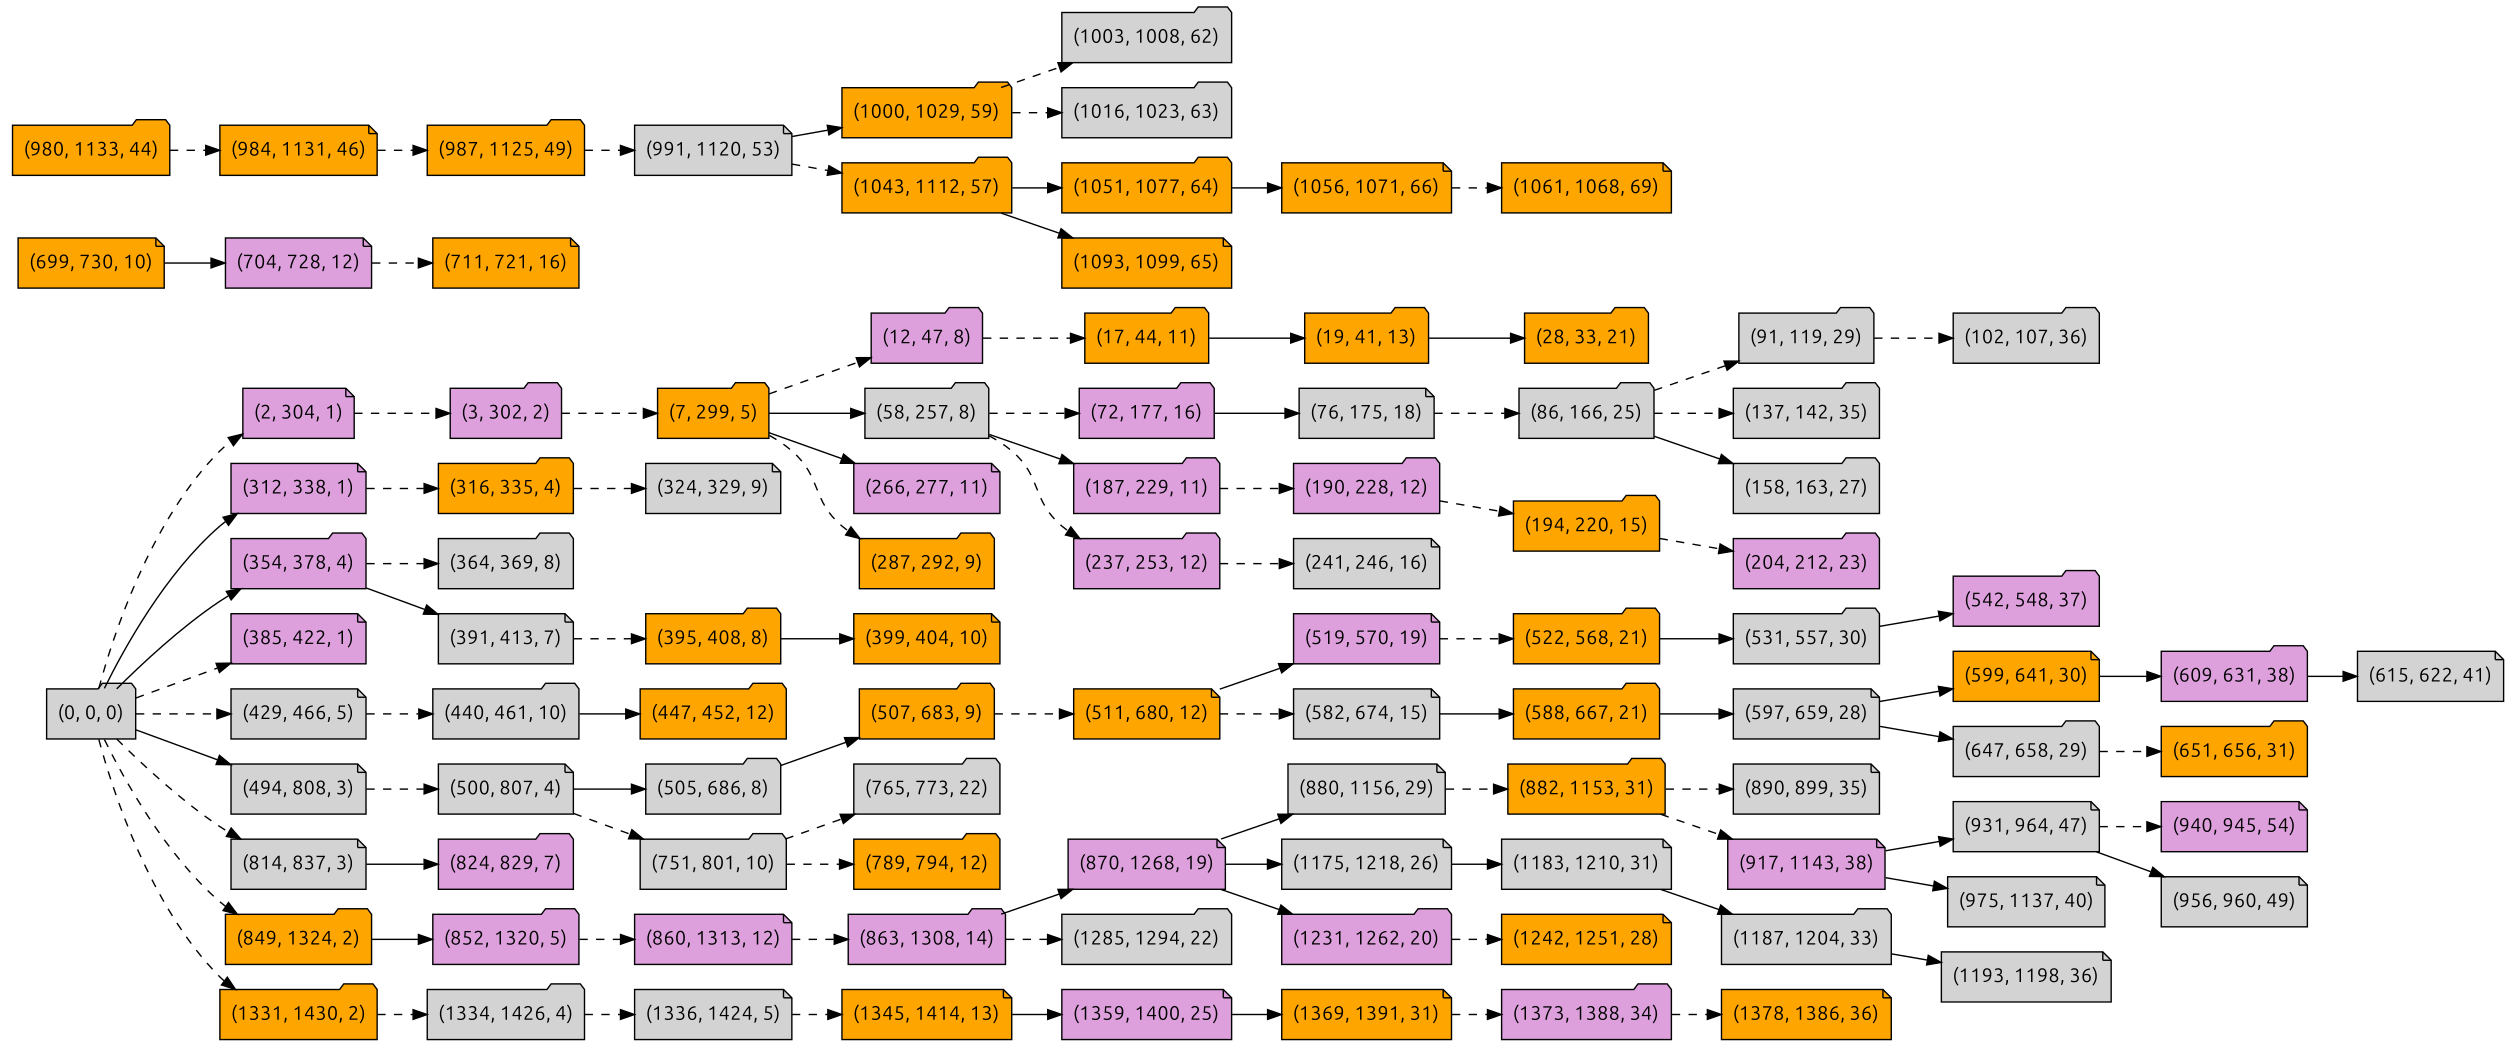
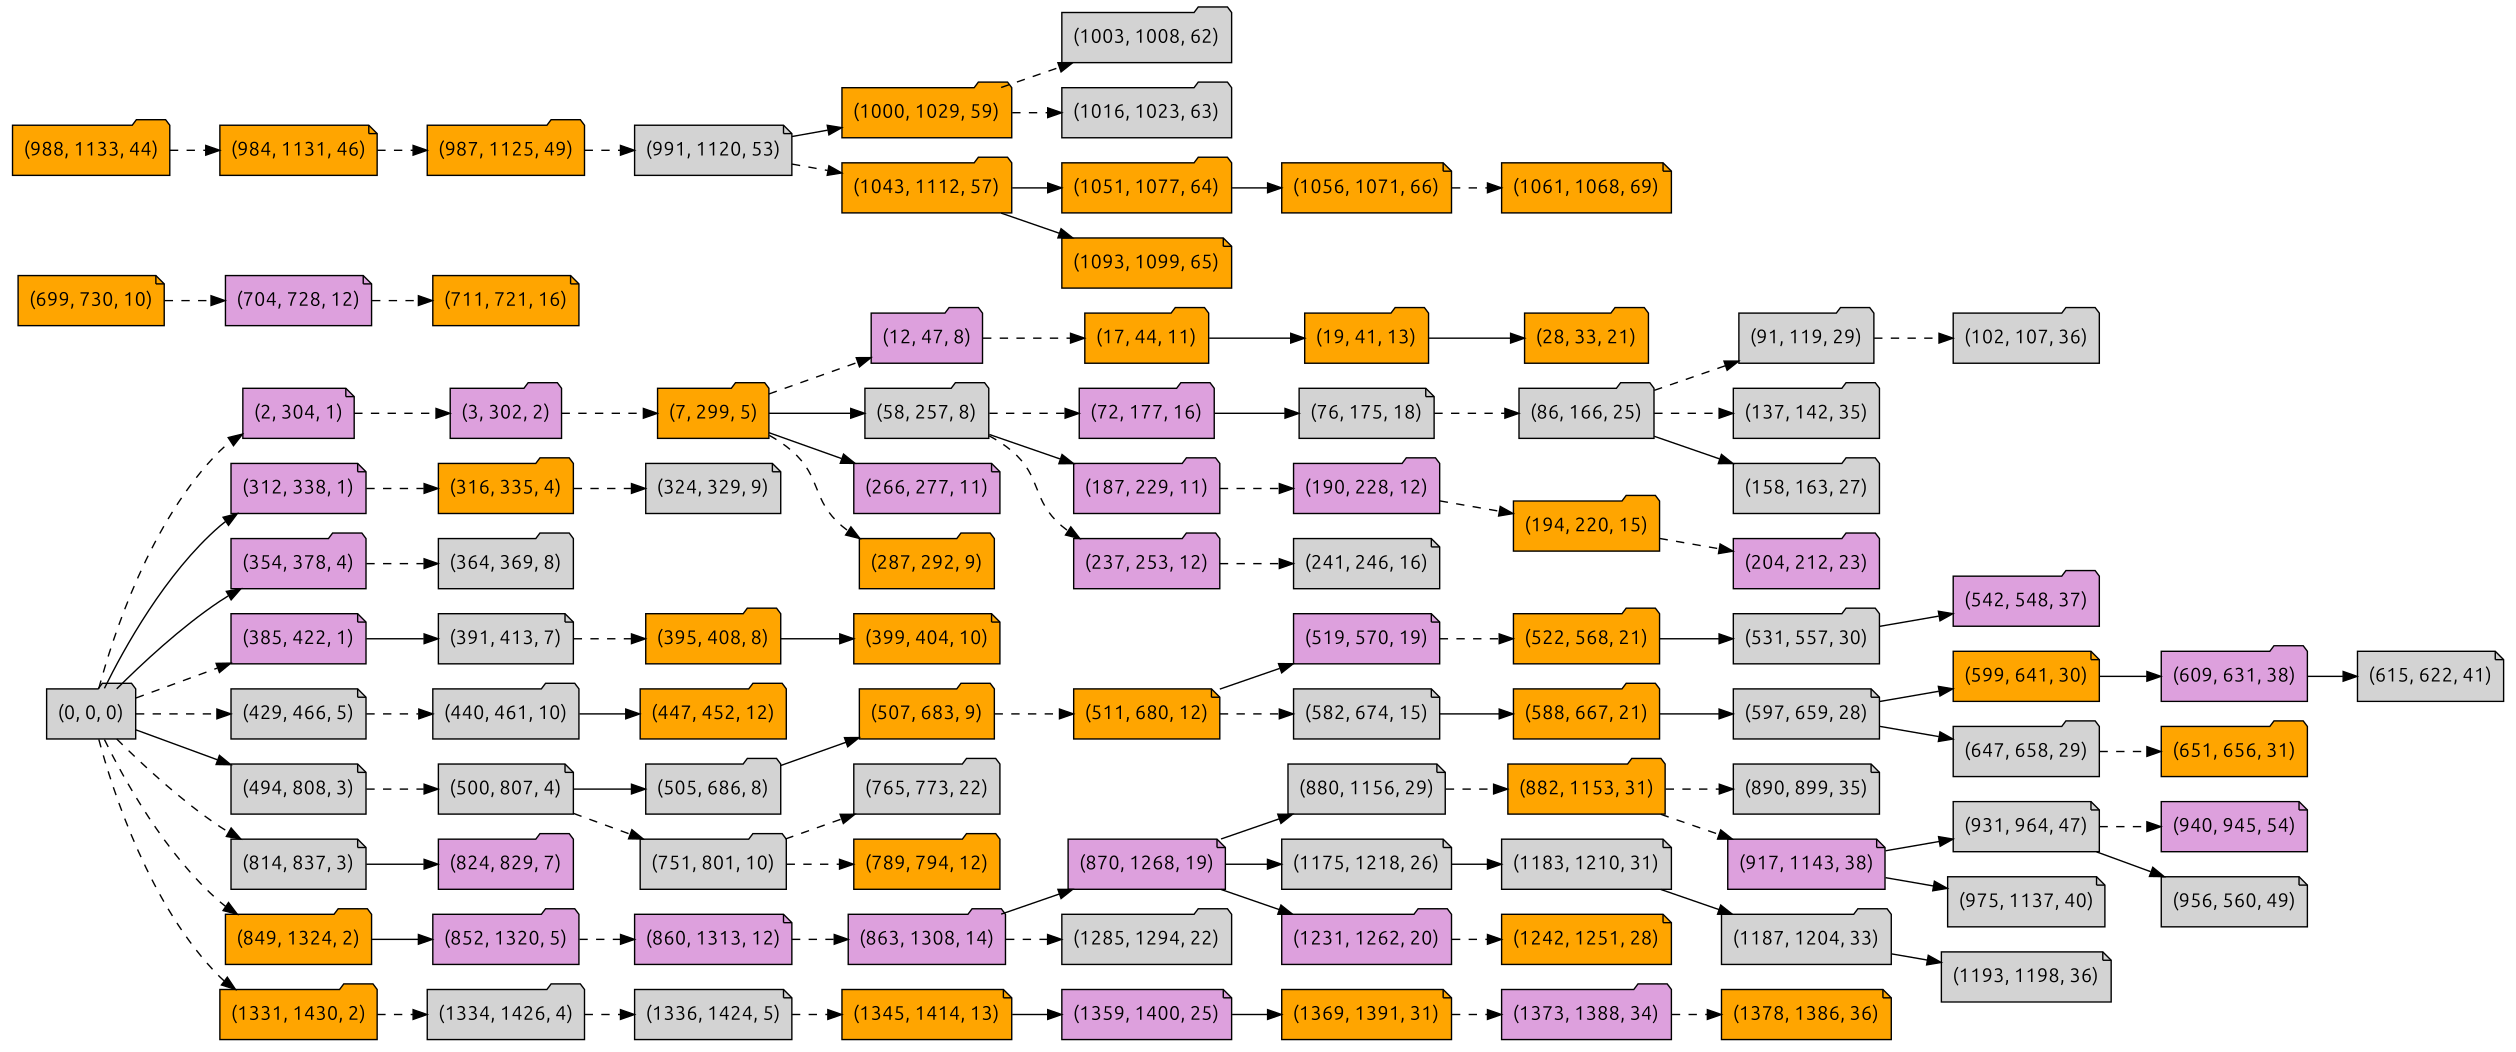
  digraph {
    fontname=Ubuntu
    rankdir=LR
    node [fillcolor=lightgrey fontname=Ubuntu shape=folder style=filled]
    edge [fontname=Ubuntu style=dashed]
    "(2, 304, 1)" [fillcolor=plum shape=note]
    "(0, 0, 0)"
    "(312, 338, 1)" [fillcolor=plum shape=note]
    "(354, 378, 4)" [fillcolor=plum]
    "(385, 422, 1)" [fillcolor=plum shape=note]
    "(429, 466, 5)" [shape=note]
    "(494, 808, 3)" [shape=note]
    "(814, 837, 3)" [shape=note]
    "(849, 1324, 2)" [fillcolor=orange]
    "(1331, 1430, 2)" [fillcolor=orange]
    "(3, 302, 2)" [fillcolor=plum]
    "(316, 335, 4)" [fillcolor=orange]
    "(364, 369, 8)"
    "(391, 413, 7)" [shape=note]
    "(440, 461, 10)"
    "(500, 807, 4)" [shape=note]
    "(824, 829, 7)" [fillcolor=plum]
    "(852, 1320, 5)" [fillcolor=plum]
    "(1334, 1426, 4)"
    "(7, 299, 5)" [fillcolor=orange]
    "(12, 47, 8)" [fillcolor=plum]
    "(58, 257, 8)"
    "(266, 277, 11)" [fillcolor=plum shape=note]
    "(287, 292, 9)" [fillcolor=orange]
    "(17, 44, 11)" [fillcolor=orange]
    "(72, 177, 16)" [fillcolor=plum]
    "(187, 229, 11)" [fillcolor=plum]
    "(237, 253, 12)" [fillcolor=plum]
    "(19, 41, 13)" [fillcolor=orange]
    "(28, 33, 21)" [fillcolor=orange]
    "(76, 175, 18)" [shape=note]
    "(190, 228, 12)" [fillcolor=plum]
    "(241, 246, 16)" [shape=note]
    "(86, 166, 25)"
    "(91, 119, 29)"
    "(137, 142, 35)"
    "(158, 163, 27)"
    "(102, 107, 36)"
    "(194, 220, 15)" [fillcolor=orange]
    "(204, 212, 23)" [fillcolor=plum]
    "(324, 329, 9)" [shape=note]
    "(395, 408, 8)" [fillcolor=orange]
    "(399, 404, 10)" [fillcolor=orange shape=note]
    "(447, 452, 12)" [fillcolor=orange]
    "(505, 686, 8)"
    "(751, 801, 10)"
    "(507, 683, 9)" [fillcolor=orange]
    "(699, 730, 10)" [fillcolor=orange shape=note]
    "(704, 728, 12)" [fillcolor=plum shape=note]
    "(765, 773, 22)"
    "(789, 794, 12)" [fillcolor=orange]
    "(511, 680, 12)" [fillcolor=orange shape=note]
    "(519, 570, 19)" [fillcolor=plum shape=note]
    "(582, 674, 15)" [shape=note]
    "(522, 568, 21)" [fillcolor=orange]
    "(588, 667, 21)" [fillcolor=orange]
    "(531, 557, 30)"
    "(542, 548, 37)" [fillcolor=plum]
    "(597, 659, 28)" [shape=note]
    "(599, 641, 30)" [fillcolor=orange shape=note]
    "(647, 658, 29)"
    "(609, 631, 38)" [fillcolor=plum]
    "(651, 656, 31)" [fillcolor=orange]
    "(615, 622, 41)" [shape=note]
    "(711, 721, 16)" [fillcolor=orange shape=note]
    "(860, 1313, 12)" [fillcolor=plum shape=note]
    "(863, 1308, 14)" [fillcolor=plum]
    "(870, 1268, 19)" [fillcolor=plum shape=note]
    "(1285, 1294, 22)"
    "(880, 1156, 29)" [shape=note]
    "(1175, 1218, 26)" [shape=note]
    "(1231, 1262, 20)" [fillcolor=plum]
    "(882, 1153, 31)" [fillcolor=orange]
    "(1183, 1210, 31)" [shape=note]
    "(1242, 1251, 28)" [fillcolor=orange shape=note]
    "(890, 899, 35)" [shape=note]
    "(917, 1143, 38)" [fillcolor=plum shape=note]
    "(931, 964, 47)" [shape=note]
    "(975, 1137, 40)" [shape=note]
    "(940, 945, 54)" [fillcolor=plum shape=note]
-   "(956, 960, 49)" [shape=note]
-   "(980, 1133, 44)" [fillcolor=orange]
+   "(956, 960, 49)" [shape=note label="(956, 560, 49)"]
+   "(980, 1133, 44)" [fillcolor=orange label="(988, 1133, 44)"]
    "(984, 1131, 46)" [fillcolor=orange shape=note]
    "(987, 1125, 49)" [fillcolor=orange]
    "(991, 1120, 53)" [shape=note]
    "(1000, 1029, 59)" [fillcolor=orange]
    "(1043, 1112, 57)" [fillcolor=orange]
    "(1003, 1008, 62)"
    "(1016, 1023, 63)"
    "(1051, 1077, 64)" [fillcolor=orange]
    "(1093, 1099, 65)" [fillcolor=orange shape=note]
    "(1056, 1071, 66)" [fillcolor=orange shape=note]
    "(1061, 1068, 69)" [fillcolor=orange shape=note]
    "(1187, 1204, 33)"
    "(1193, 1198, 36)" [shape=note]
    "(1336, 1424, 5)" [shape=note]
    "(1345, 1414, 13)" [fillcolor=orange shape=note]
    "(1359, 1400, 25)" [fillcolor=plum shape=note]
    "(1369, 1391, 31)" [fillcolor=orange shape=note]
    "(1373, 1388, 34)" [fillcolor=plum]
    "(1378, 1386, 36)" [fillcolor=orange shape=note]
    "(2, 304, 1)" -> "(3, 302, 2)"
    "(0, 0, 0)" -> "(2, 304, 1)"
    "(0, 0, 0)" -> "(312, 338, 1)" [style=solid]
    "(0, 0, 0)" -> "(354, 378, 4)" [style=solid]
    "(0, 0, 0)" -> "(385, 422, 1)"
    "(0, 0, 0)" -> "(429, 466, 5)"
    "(0, 0, 0)" -> "(494, 808, 3)" [style=solid]
    "(0, 0, 0)" -> "(814, 837, 3)"
    "(0, 0, 0)" -> "(849, 1324, 2)"
    "(0, 0, 0)" -> "(1331, 1430, 2)"
    "(312, 338, 1)" -> "(316, 335, 4)"
    "(354, 378, 4)" -> "(364, 369, 8)"
-   "(354, 378, 4)" -> "(391, 413, 7)" [style=solid]
+   "(385, 422, 1)" -> "(391, 413, 7)" [style=solid]
    "(429, 466, 5)" -> "(440, 461, 10)"
    "(494, 808, 3)" -> "(500, 807, 4)"
    "(814, 837, 3)" -> "(824, 829, 7)" [style=solid]
    "(849, 1324, 2)" -> "(852, 1320, 5)" [style=solid]
    "(1331, 1430, 2)" -> "(1334, 1426, 4)"
    "(3, 302, 2)" -> "(7, 299, 5)"
    "(316, 335, 4)" -> "(324, 329, 9)"
    "(391, 413, 7)" -> "(395, 408, 8)"
    "(440, 461, 10)" -> "(447, 452, 12)" [style=solid]
    "(500, 807, 4)" -> "(505, 686, 8)" [style=solid]
    "(500, 807, 4)" -> "(751, 801, 10)"
    "(852, 1320, 5)" -> "(860, 1313, 12)"
    "(1334, 1426, 4)" -> "(1336, 1424, 5)"
    "(7, 299, 5)" -> "(12, 47, 8)"
    "(7, 299, 5)" -> "(58, 257, 8)" [style=solid]
    "(7, 299, 5)" -> "(266, 277, 11)" [style=solid]
    "(7, 299, 5)" -> "(287, 292, 9)"
    "(12, 47, 8)" -> "(17, 44, 11)"
    "(58, 257, 8)" -> "(72, 177, 16)"
    "(58, 257, 8)" -> "(187, 229, 11)" [style=solid]
    "(58, 257, 8)" -> "(237, 253, 12)"
    "(17, 44, 11)" -> "(19, 41, 13)" [style=solid]
    "(72, 177, 16)" -> "(76, 175, 18)" [style=solid]
    "(187, 229, 11)" -> "(190, 228, 12)"
    "(237, 253, 12)" -> "(241, 246, 16)"
    "(19, 41, 13)" -> "(28, 33, 21)" [style=solid]
    "(76, 175, 18)" -> "(86, 166, 25)"
    "(190, 228, 12)" -> "(194, 220, 15)"
    "(86, 166, 25)" -> "(91, 119, 29)"
    "(86, 166, 25)" -> "(137, 142, 35)"
    "(86, 166, 25)" -> "(158, 163, 27)" [style=solid]
    "(91, 119, 29)" -> "(102, 107, 36)"
    "(194, 220, 15)" -> "(204, 212, 23)"
    "(395, 408, 8)" -> "(399, 404, 10)" [style=solid]
    "(505, 686, 8)" -> "(507, 683, 9)" [style=solid]
    "(751, 801, 10)" -> "(765, 773, 22)"
    "(751, 801, 10)" -> "(789, 794, 12)"
    "(507, 683, 9)" -> "(511, 680, 12)"
-   "(699, 730, 10)" -> "(704, 728, 12)" [style=solid]
+   "(699, 730, 10)" -> "(704, 728, 12)"
    "(704, 728, 12)" -> "(711, 721, 16)"
    "(511, 680, 12)" -> "(519, 570, 19)" [style=solid]
    "(511, 680, 12)" -> "(582, 674, 15)"
    "(519, 570, 19)" -> "(522, 568, 21)"
    "(582, 674, 15)" -> "(588, 667, 21)" [style=solid]
    "(522, 568, 21)" -> "(531, 557, 30)" [style=solid]
    "(588, 667, 21)" -> "(597, 659, 28)" [style=solid]
    "(531, 557, 30)" -> "(542, 548, 37)" [style=solid]
    "(597, 659, 28)" -> "(599, 641, 30)" [style=solid]
    "(597, 659, 28)" -> "(647, 658, 29)" [style=solid]
    "(599, 641, 30)" -> "(609, 631, 38)" [style=solid]
    "(647, 658, 29)" -> "(651, 656, 31)"
    "(609, 631, 38)" -> "(615, 622, 41)" [style=solid]
    "(860, 1313, 12)" -> "(863, 1308, 14)"
    "(863, 1308, 14)" -> "(870, 1268, 19)" [style=solid]
    "(863, 1308, 14)" -> "(1285, 1294, 22)"
    "(870, 1268, 19)" -> "(880, 1156, 29)" [style=solid]
    "(870, 1268, 19)" -> "(1175, 1218, 26)" [style=solid]
    "(870, 1268, 19)" -> "(1231, 1262, 20)" [style=solid]
    "(880, 1156, 29)" -> "(882, 1153, 31)"
    "(1175, 1218, 26)" -> "(1183, 1210, 31)" [style=solid]
    "(1231, 1262, 20)" -> "(1242, 1251, 28)"
    "(882, 1153, 31)" -> "(890, 899, 35)"
    "(882, 1153, 31)" -> "(917, 1143, 38)"
    "(1183, 1210, 31)" -> "(1187, 1204, 33)" [style=solid]
    "(917, 1143, 38)" -> "(931, 964, 47)" [style=solid]
    "(917, 1143, 38)" -> "(975, 1137, 40)" [style=solid]
    "(931, 964, 47)" -> "(940, 945, 54)"
    "(931, 964, 47)" -> "(956, 960, 49)" [style=solid]
    "(980, 1133, 44)" -> "(984, 1131, 46)"
    "(984, 1131, 46)" -> "(987, 1125, 49)"
    "(987, 1125, 49)" -> "(991, 1120, 53)"
    "(991, 1120, 53)" -> "(1000, 1029, 59)" [style=solid]
    "(991, 1120, 53)" -> "(1043, 1112, 57)"
    "(1000, 1029, 59)" -> "(1003, 1008, 62)"
    "(1000, 1029, 59)" -> "(1016, 1023, 63)"
    "(1043, 1112, 57)" -> "(1051, 1077, 64)" [style=solid]
    "(1043, 1112, 57)" -> "(1093, 1099, 65)" [style=solid]
    "(1051, 1077, 64)" -> "(1056, 1071, 66)" [style=solid]
    "(1056, 1071, 66)" -> "(1061, 1068, 69)"
    "(1187, 1204, 33)" -> "(1193, 1198, 36)" [style=solid]
    "(1336, 1424, 5)" -> "(1345, 1414, 13)"
    "(1345, 1414, 13)" -> "(1359, 1400, 25)" [style=solid]
    "(1359, 1400, 25)" -> "(1369, 1391, 31)" [style=solid]
    "(1369, 1391, 31)" -> "(1373, 1388, 34)"
    "(1373, 1388, 34)" -> "(1378, 1386, 36)"
  }
